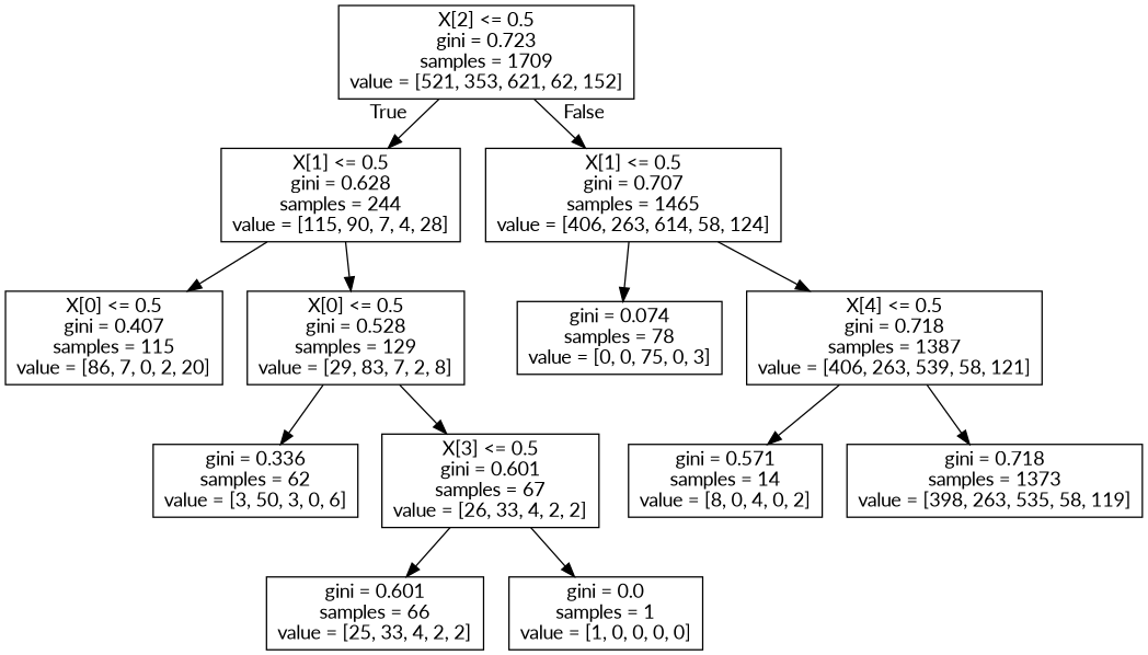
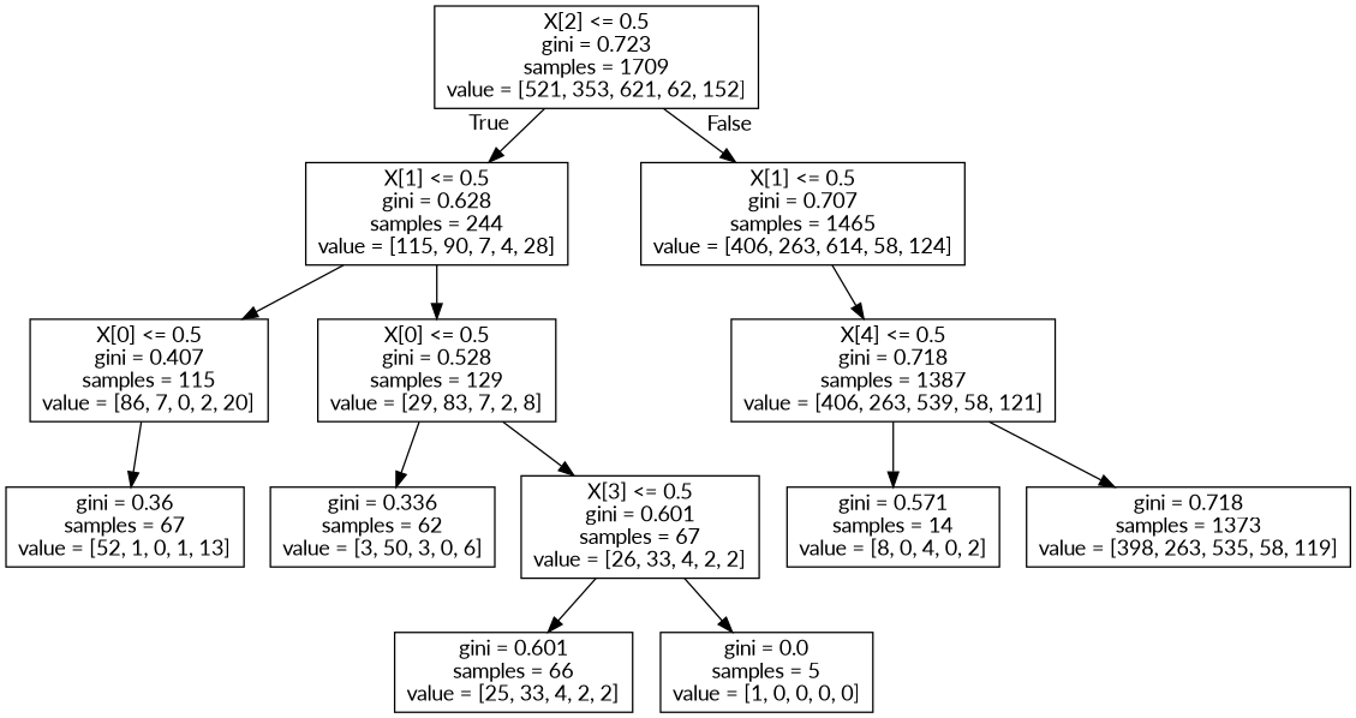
  digraph {
    fontname=Lato
    node [fontname=Lato shape=box]
    edge [fontname=Lato]
    n1 [label="X[2] <= 0.5\ngini = 0.723\nsamples = 1709\nvalue = [521, 353, 621, 62, 152]"]
    n2 [label="X[1] <= 0.5\ngini = 0.628\nsamples = 244\nvalue = [115, 90, 7, 4, 28]"]
    n3 [label="X[1] <= 0.5\ngini = 0.707\nsamples = 1465\nvalue = [406, 263, 614, 58, 124]"]
    n4 [label="X[0] <= 0.5\ngini = 0.407\nsamples = 115\nvalue = [86, 7, 0, 2, 20]"]
    n5 [label="X[0] <= 0.5\ngini = 0.528\nsamples = 129\nvalue = [29, 83, 7, 2, 8]"]
-   n6 [label="gini = 0.074\nsamples = 78\nvalue = [0, 0, 75, 0, 3]"]
    n7 [label="X[4] <= 0.5\ngini = 0.718\nsamples = 1387\nvalue = [406, 263, 539, 58, 121]"]
+   n8 [label="gini = 0.36\nsamples = 67\nvalue = [52, 1, 0, 1, 13]"]
    n9 [label="gini = 0.336\nsamples = 62\nvalue = [3, 50, 3, 0, 6]"]
    n10 [label="X[3] <= 0.5\ngini = 0.601\nsamples = 67\nvalue = [26, 33, 4, 2, 2]"]
    n11 [label="gini = 0.601\nsamples = 66\nvalue = [25, 33, 4, 2, 2]"]
-   n12 [label="gini = 0.0\nsamples = 1\nvalue = [1, 0, 0, 0, 0]"]
+   n12 [label="gini = 0.0\nsamples = 5\nvalue = [1, 0, 0, 0, 0]"]
    n13 [label="gini = 0.571\nsamples = 14\nvalue = [8, 0, 4, 0, 2]"]
    n14 [label="gini = 0.718\nsamples = 1373\nvalue = [398, 263, 535, 58, 119]"]
    n1 -> n2 [headlabel=True labelangle=45 labeldistance=2.5]
    n1 -> n3 [headlabel=False labelangle=-45 labeldistance=2.5]
    n2 -> n4
    n2 -> n5
-   n3 -> n6
    n3 -> n7
+   n4 -> n8
    n5 -> n9
    n5 -> n10
    n7 -> n13
    n7 -> n14
    n10 -> n11
    n10 -> n12
  }
